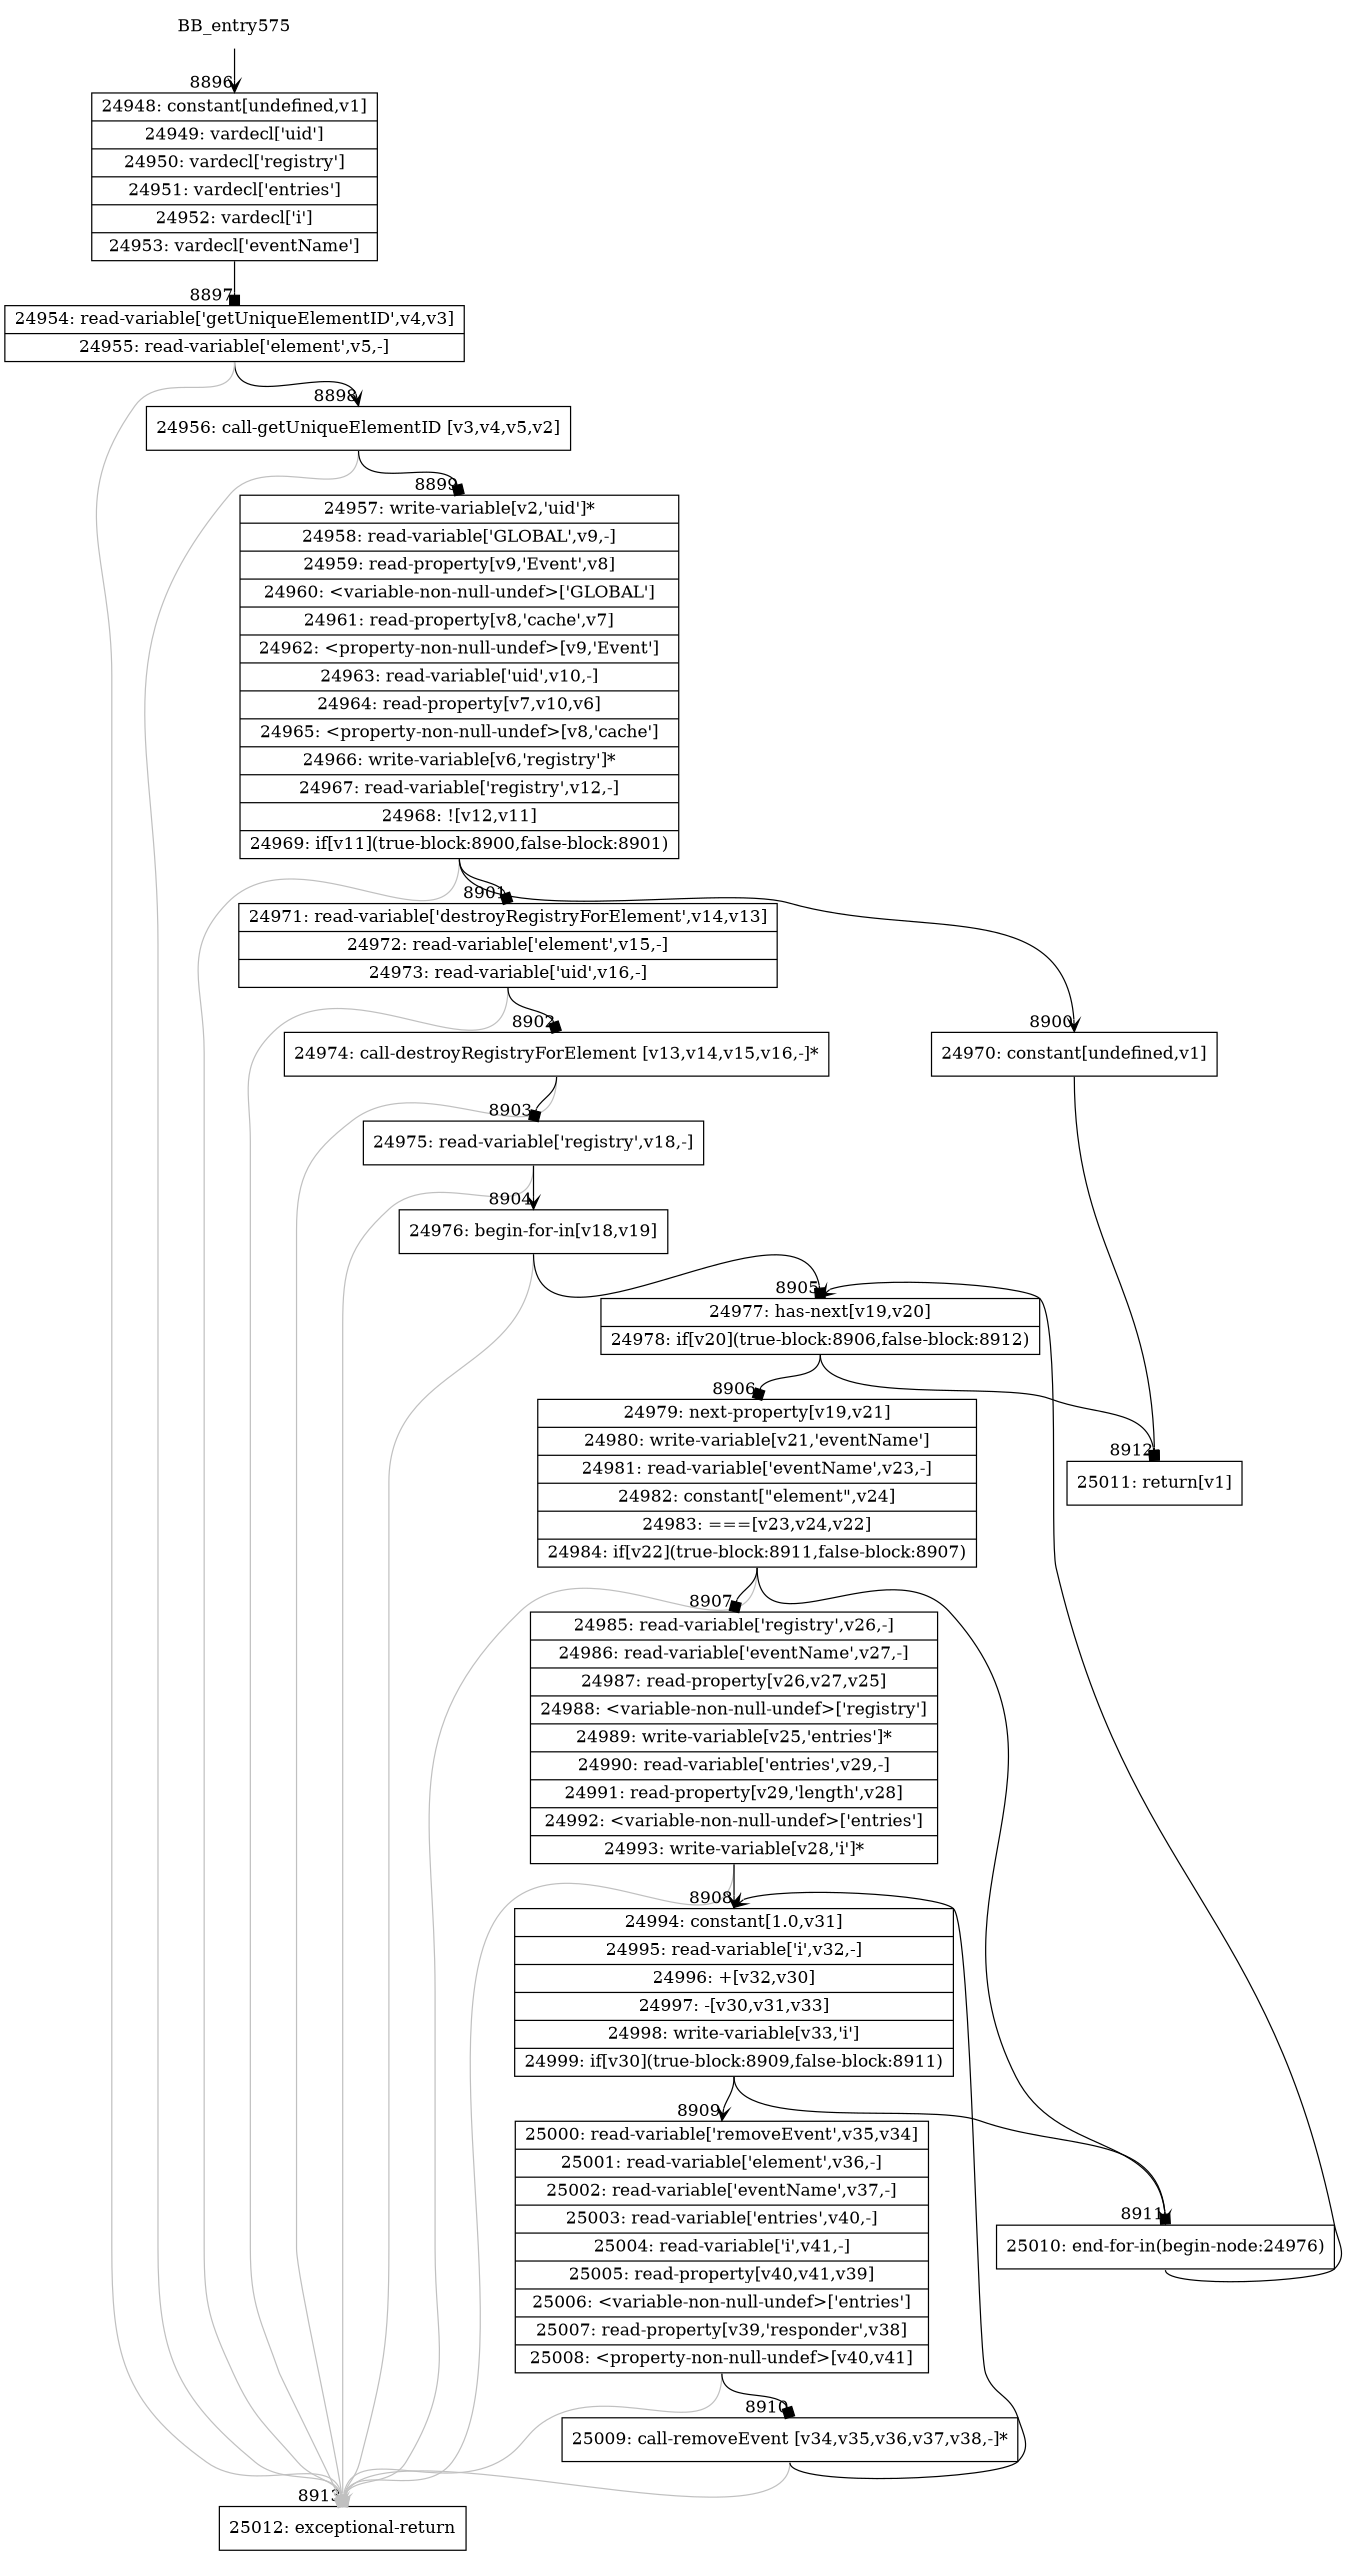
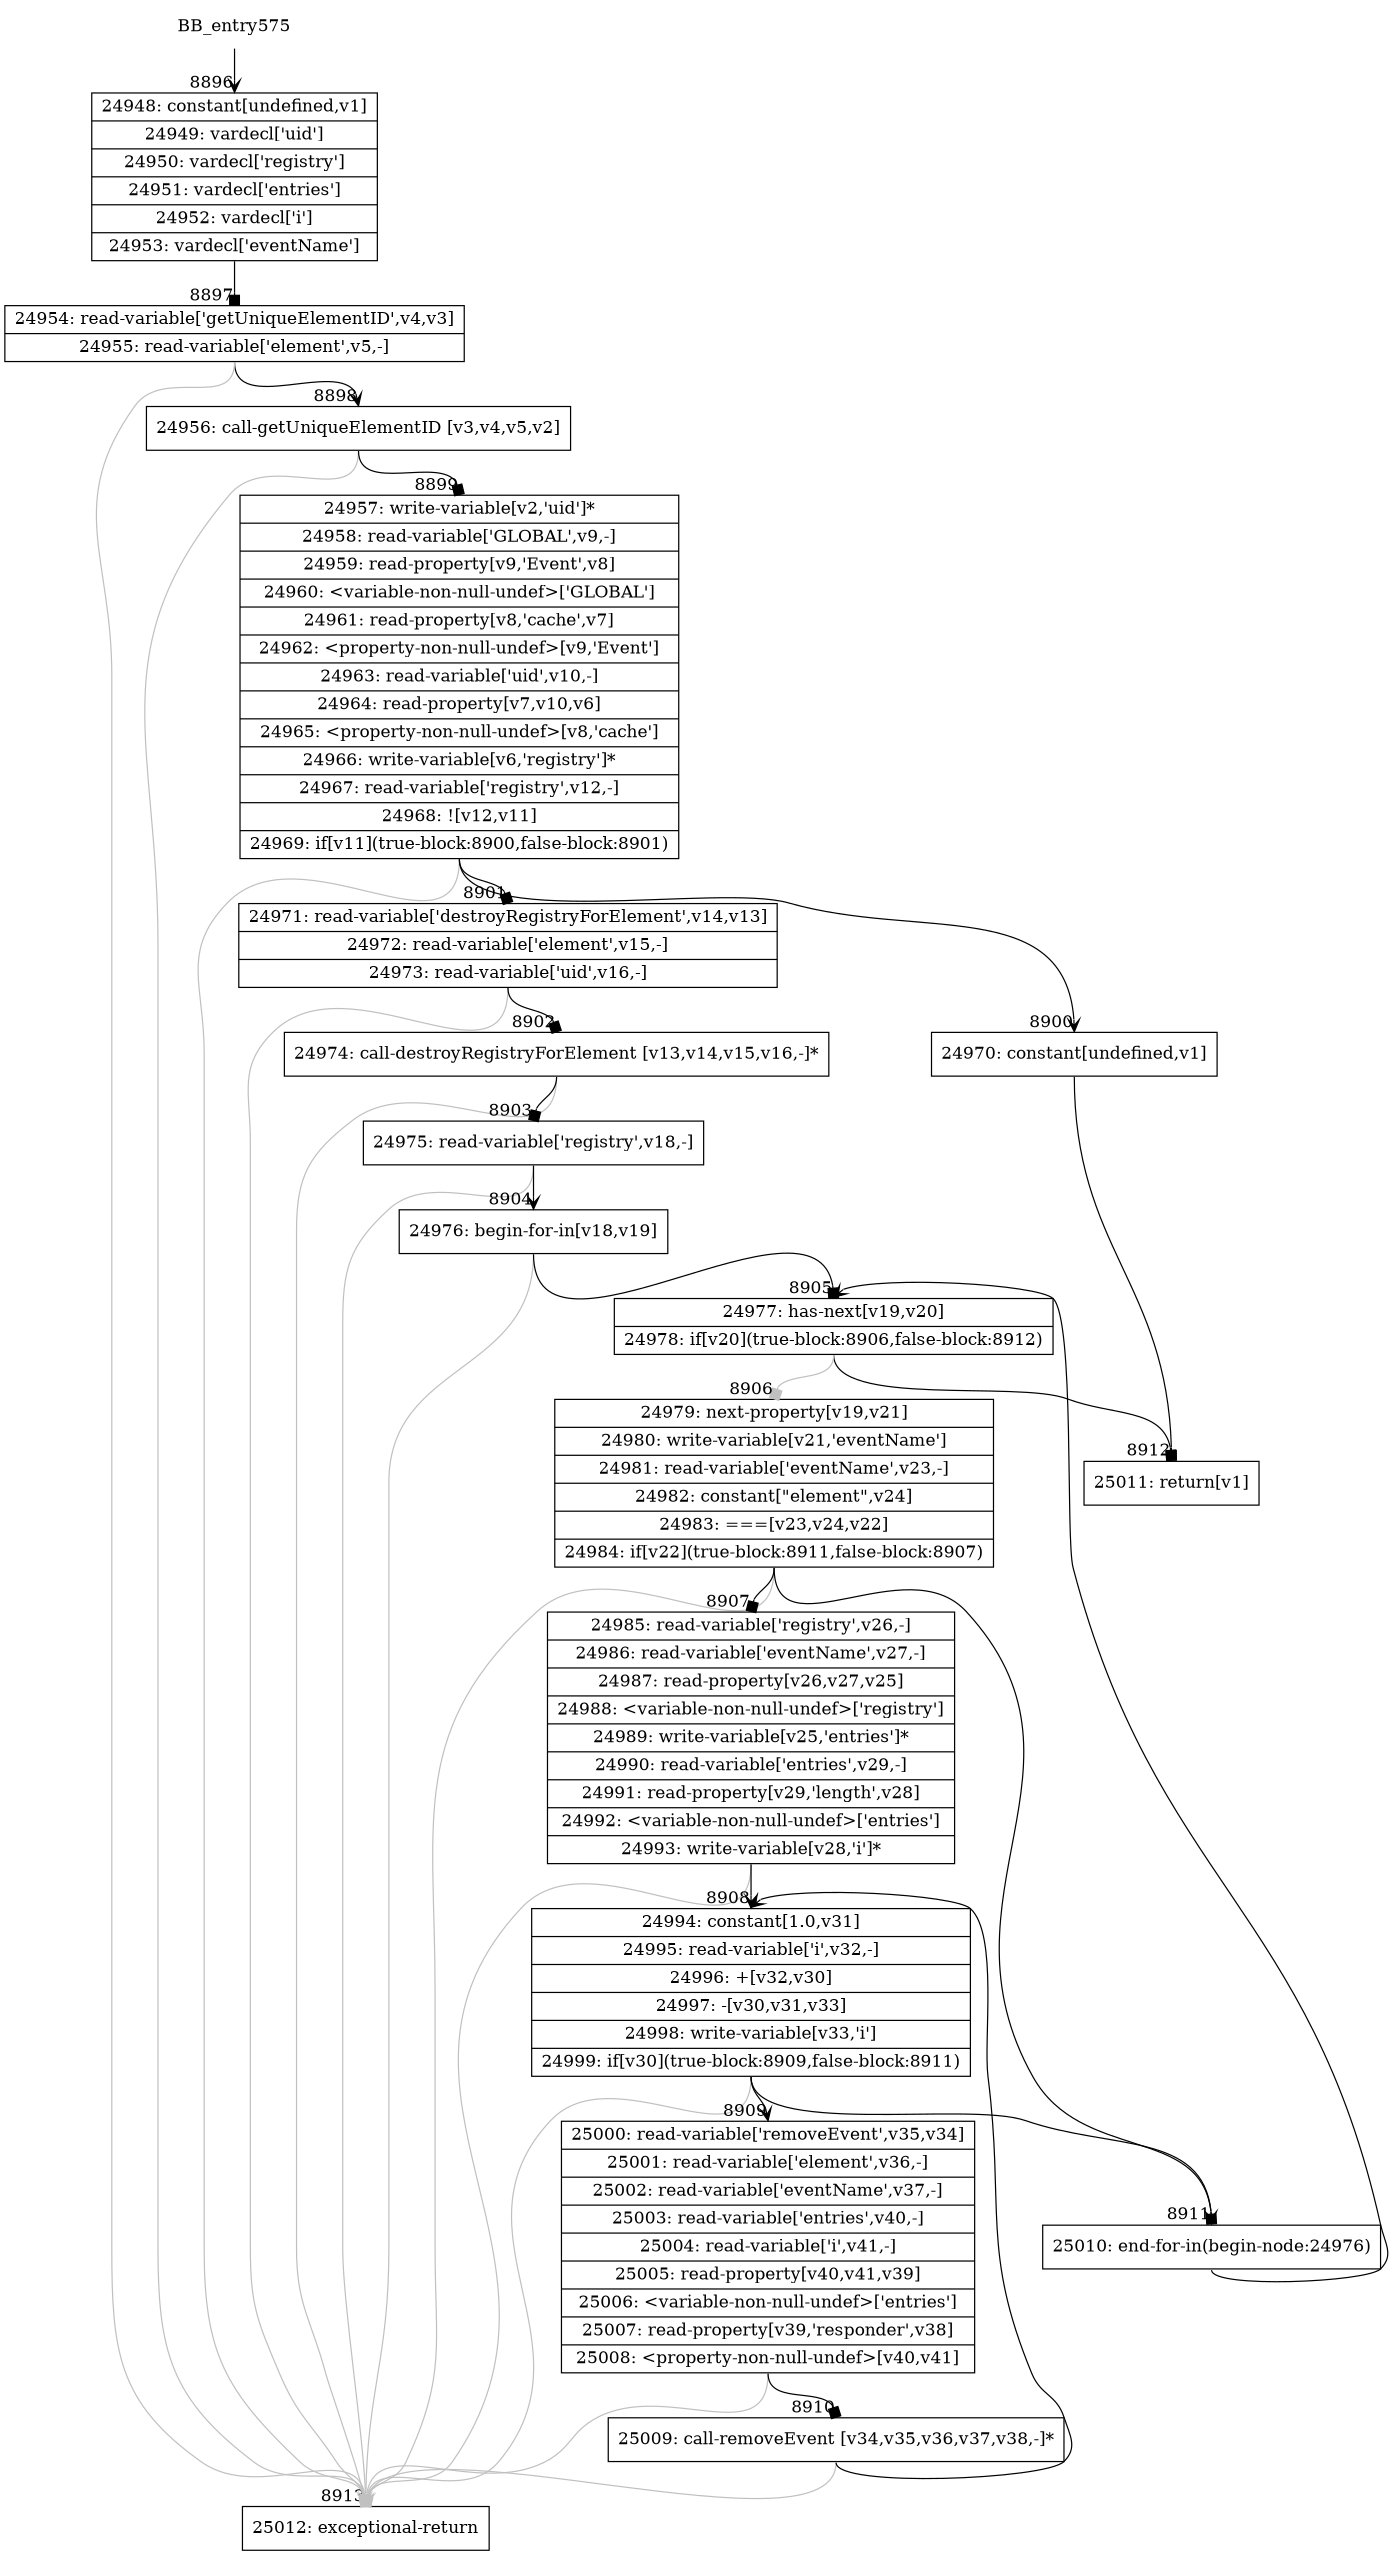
  digraph {
    rankdir=TD
    node [shape=record]
    edge [arrowhead=box headport=n tailport=s]
    n1 [label=BB_entry575 shape=none]
    n2 [label="{24948: constant[undefined,v1]|24949: vardecl['uid']|24950: vardecl['registry']|24951: vardecl['entries']|24952: vardecl['i']|24953: vardecl['eventName']}"]
    n3 [label="{24954: read-variable['getUniqueElementID',v4,v3]|24955: read-variable['element',v5,-]}"]
    n4 [label="{24956: call-getUniqueElementID [v3,v4,v5,v2]}"]
    n5 [label="{25012: exceptional-return}"]
    n6 [label="{24957: write-variable[v2,'uid']*|24958: read-variable['GLOBAL',v9,-]|24959: read-property[v9,'Event',v8]|24960: \<variable-non-null-undef\>['GLOBAL']|24961: read-property[v8,'cache',v7]|24962: \<property-non-null-undef\>[v9,'Event']|24963: read-variable['uid',v10,-]|24964: read-property[v7,v10,v6]|24965: \<property-non-null-undef\>[v8,'cache']|24966: write-variable[v6,'registry']*|24967: read-variable['registry',v12,-]|24968: ![v12,v11]|24969: if[v11](true-block:8900,false-block:8901)}"]
    n7 [label="{24970: constant[undefined,v1]}"]
    n8 [label="{24971: read-variable['destroyRegistryForElement',v14,v13]|24972: read-variable['element',v15,-]|24973: read-variable['uid',v16,-]}"]
    n9 [label="{25011: return[v1]}"]
    n10 [label="{24974: call-destroyRegistryForElement [v13,v14,v15,v16,-]*}"]
    n11 [label="{24975: read-variable['registry',v18,-]}"]
    n12 [label="{24976: begin-for-in[v18,v19]}"]
    n13 [label="{24977: has-next[v19,v20]|24978: if[v20](true-block:8906,false-block:8912)}"]
    n14 [label="{24979: next-property[v19,v21]|24980: write-variable[v21,'eventName']|24981: read-variable['eventName',v23,-]|24982: constant[\"element\",v24]|24983: ===[v23,v24,v22]|24984: if[v22](true-block:8911,false-block:8907)}"]
    n15 [label="{25010: end-for-in(begin-node:24976)}"]
    n16 [label="{24985: read-variable['registry',v26,-]|24986: read-variable['eventName',v27,-]|24987: read-property[v26,v27,v25]|24988: \<variable-non-null-undef\>['registry']|24989: write-variable[v25,'entries']*|24990: read-variable['entries',v29,-]|24991: read-property[v29,'length',v28]|24992: \<variable-non-null-undef\>['entries']|24993: write-variable[v28,'i']*}"]
    n17 [label="{24994: constant[1.0,v31]|24995: read-variable['i',v32,-]|24996: +[v32,v30]|24997: -[v30,v31,v33]|24998: write-variable[v33,'i']|24999: if[v30](true-block:8909,false-block:8911)}"]
    n18 [label="{25000: read-variable['removeEvent',v35,v34]|25001: read-variable['element',v36,-]|25002: read-variable['eventName',v37,-]|25003: read-variable['entries',v40,-]|25004: read-variable['i',v41,-]|25005: read-property[v40,v41,v39]|25006: \<variable-non-null-undef\>['entries']|25007: read-property[v39,'responder',v38]|25008: \<property-non-null-undef\>[v40,v41]}"]
    n19 [label="{25009: call-removeEvent [v34,v35,v36,v37,v38,-]*}"]
    n1 -> n2 [arrowhead=vee headlabel="    8896"]
    n2 -> n3 [headlabel="      8897"]
    n3 -> n4 [arrowhead=vee headlabel="      8898"]
    n3 -> n5 [arrowhead=vee color=gray headlabel="      8913"]
    n4 -> n5 [arrowhead=vee color=gray]
    n4 -> n6 [headlabel="      8899"]
    n6 -> n5 [color=gray]
    n6 -> n7 [arrowhead=vee headlabel="      8900"]
    n6 -> n8 [headlabel="      8901"]
    n7 -> n9 [headlabel="      8912"]
    n8 -> n5 [color=gray]
    n8 -> n10 [headlabel="      8902"]
    n10 -> n5 [color=gray]
    n10 -> n11 [headlabel="      8903"]
    n11 -> n5 [arrowhead=vee color=gray]
    n11 -> n12 [arrowhead=vee headlabel="      8904"]
    n12 -> n5 [color=gray]
    n12 -> n13 [headlabel="      8905"]
    n13 -> n9
-   n13 -> n14 [headlabel="      8906"]
+   n13 -> n14 [headlabel="      8906" color=gray]
    n14 -> n5 [color=gray]
    n14 -> n15 [headlabel="      8911"]
    n14 -> n16 [headlabel="      8907"]
    n15 -> n13 [arrowhead=vee]
    n16 -> n5 [color=gray]
    n16 -> n17 [arrowhead=vee headlabel="      8908"]
+   n17 -> n5 [arrowhead=vee color=gray]
    n17 -> n15 [arrowhead=vee]
    n17 -> n18 [arrowhead=vee headlabel="      8909"]
    n18 -> n5 [color=gray]
    n18 -> n19 [headlabel="      8910"]
    n19 -> n5 [arrowhead=vee color=gray]
    n19 -> n17 [arrowhead=vee]
  }
